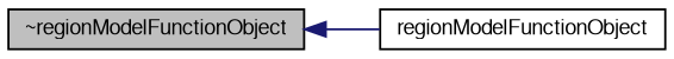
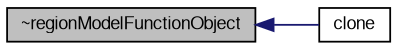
  digraph {
    rankdir=LR
    node [color=black fontname=FreeSans fontsize=10 shape=record]
    n1 [fillcolor=grey75 fontcolor=black height=0.2 label="~regionModelFunctionObject" style=filled width=0.4]
-   n2 [height=0.2 label=regionModelFunctionObject width=0.4]
+   n2 [height=0.2 label=clone width=0.4]
    n1 -> n2 [color=midnightblue dir=back fontname=FreeSans fontsize=10 labelfontname=FreeSans labelfontsize=10 style=solid]
  }
